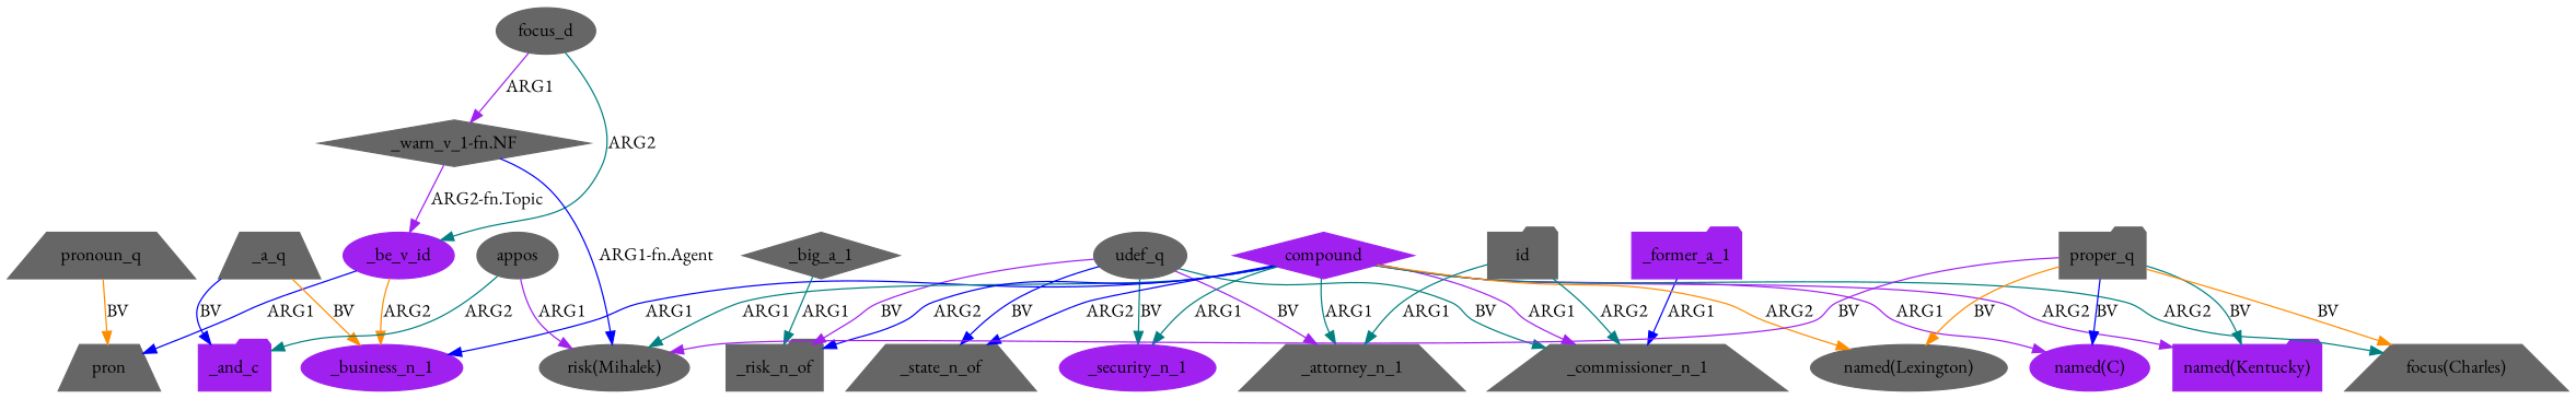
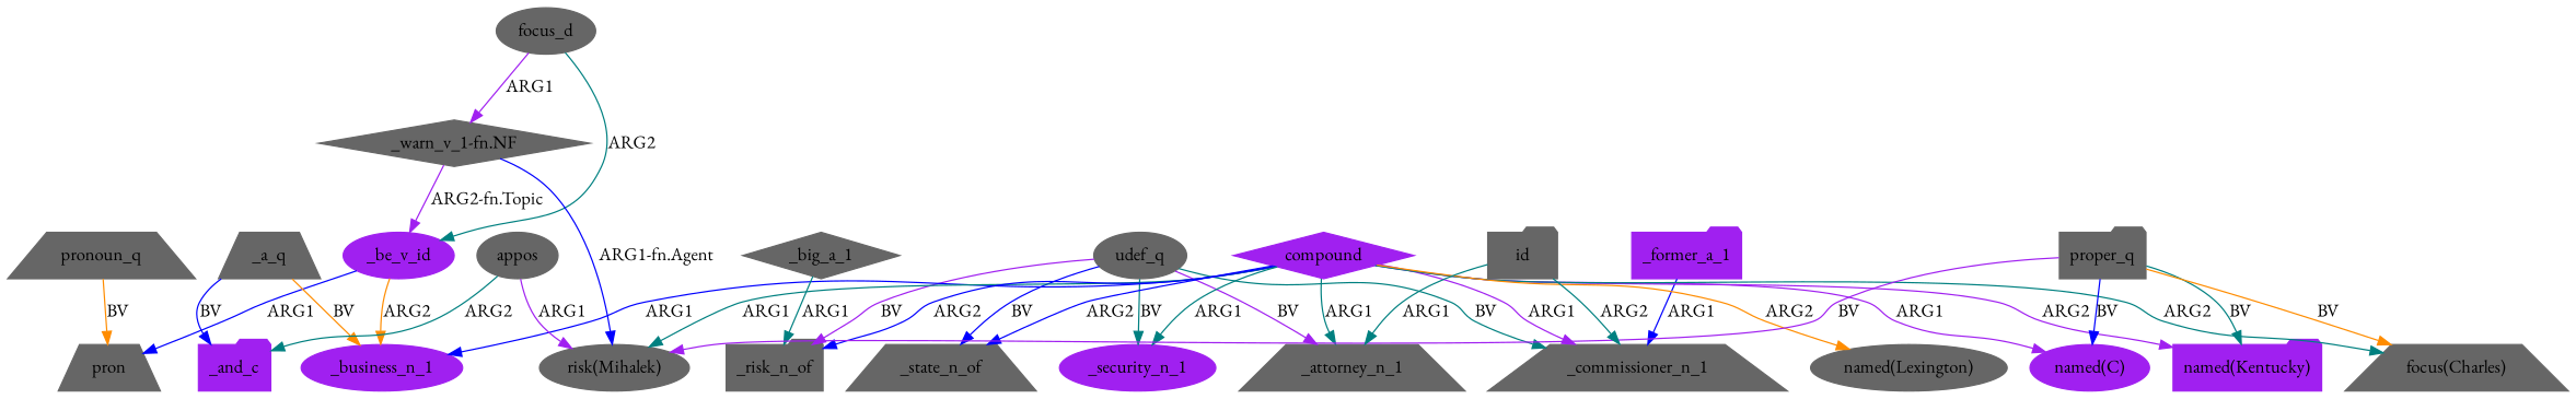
  digraph {
    fontname="EB Garamond"
    node [color=gray40 fontname="EB Garamond" shape=ellipse style=filled]
    edge [color=teal fontname="EB Garamond"]
    _be_v_id [color=purple]
    focus_d
    "_warn_v_1-fn.NF" [shape=diamond]
    _business_n_1 [color=purple]
    pron [shape=trapezium]
    n6 [label="risk(Mihalek)"]
    _risk_n_of [shape=folder]
    udef_q
    _state_n_of [shape=trapezium]
    _commissioner_n_1 [shape=trapezium]
    _security_n_1 [color=purple]
    _attorney_n_1 [shape=trapezium]
    _a_q [shape=trapezium]
    _and_c [color=purple shape=folder]
    _former_a_1 [color=purple shape=folder]
    compound [color=purple shape=diamond]
    "named(Kentucky)" [color=purple shape=folder]
    "named(C)" [color=purple]
    n19 [label="focus(Charles)" shape=trapezium]
    "named(Lexington)"
    _big_a_1 [shape=diamond]
    proper_q [shape=folder]
    appos
    pronoun_q [shape=trapezium]
    id [shape=folder]
    _be_v_id -> _business_n_1 [color=darkorange label=ARG2]
    _be_v_id -> pron [color=blue label=ARG1]
    focus_d -> _be_v_id [label=ARG2]
    focus_d -> "_warn_v_1-fn.NF" [color=purple label=ARG1]
    "_warn_v_1-fn.NF" -> _be_v_id [color=purple label="ARG2-fn.Topic"]
    "_warn_v_1-fn.NF" -> n6 [color=blue label="ARG1-fn.Agent"]
    udef_q -> _risk_n_of [color=purple label=BV]
    udef_q -> _state_n_of [color=blue label=BV]
    udef_q -> _commissioner_n_1 [label=BV]
    udef_q -> _security_n_1 [label=BV]
    udef_q -> _attorney_n_1 [color=purple label=BV]
    _a_q -> _business_n_1 [color=darkorange label=BV]
    _a_q -> _and_c [color=blue label=BV]
    _former_a_1 -> _commissioner_n_1 [color=blue label=ARG1]
    compound -> _business_n_1 [color=blue label=ARG1]
    compound -> n6 [label=ARG1]
    compound -> _risk_n_of [color=blue label=ARG2]
    compound -> _state_n_of [color=blue label=ARG2]
    compound -> _commissioner_n_1 [color=purple label=ARG1]
    compound -> _security_n_1 [label=ARG1]
    compound -> _attorney_n_1 [label=ARG1]
    compound -> "named(Kentucky)" [color=purple label=ARG2]
    compound -> "named(C)" [color=purple label=ARG1]
    compound -> n19 [label=ARG2]
    compound -> "named(Lexington)" [color=darkorange label=ARG2]
    _big_a_1 -> _risk_n_of [label=ARG1]
    proper_q -> n6 [color=purple label=BV]
    proper_q -> "named(Kentucky)" [label=BV]
    proper_q -> "named(C)" [color=blue label=BV]
    proper_q -> n19 [color=darkorange label=BV]
-   proper_q -> "named(Lexington)" [color=darkorange label=BV]
    appos -> n6 [color=purple label=ARG1]
    appos -> _and_c [label=ARG2]
    pronoun_q -> pron [color=darkorange label=BV]
    id -> _commissioner_n_1 [label=ARG2]
    id -> _attorney_n_1 [label=ARG1]
  }
